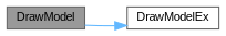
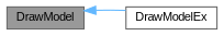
  digraph {
    rankdir=LR
    fontname="Liberation Sans"
    node [fontname="Liberation Sans" fontsize=10 shape=box style=filled]
    n1 [color=gray40 fillcolor=grey60 fontcolor=black height=0.2 label=DrawModel width=0.4]
    n2 [color=grey40 fillcolor=white height=0.2 label=DrawModelEx width=0.4]
-   n1 -> n2 [color=steelblue1 fontname="Liberation Sans" fontsize=10 labelfontname=Helvetica labelfontsize=10 style=solid]
+   n2 -> n1 [color=steelblue1 fontname="Liberation Sans" fontsize=10 labelfontname=Helvetica labelfontsize=10 style=solid]
  }
